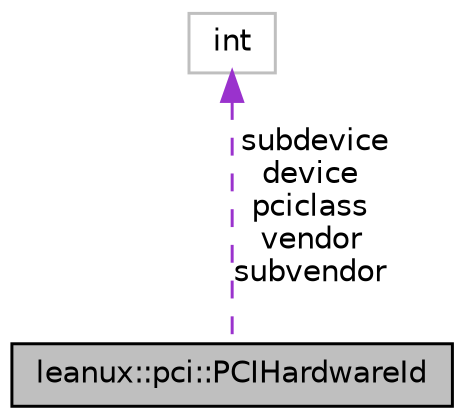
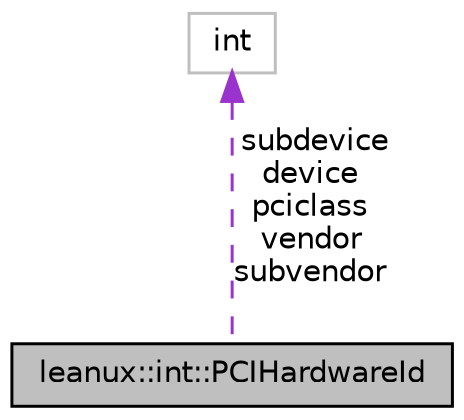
  digraph {
    node [fontname=Helvetica fontsize=10 shape=record]
-   n1 [color=black fillcolor=grey75 fontcolor=black height=0.2 label="leanux::pci::PCIHardwareId" style=filled width=0.4]
+   n1 [color=black fillcolor=grey75 fontcolor=black height=0.2 label="leanux::int::PCIHardwareId" style=filled width=0.4]
    n2 [color=grey75 height=0.2 label=int width=0.4]
    n2 -> n1 [color=darkorchid3 dir=back fontname=Helvetica fontsize=10 label=" subdevice\ndevice\npciclass\nvendor\nsubvendor" labelfontname=Helvetica labelfontsize=10 style=dashed]
  }
